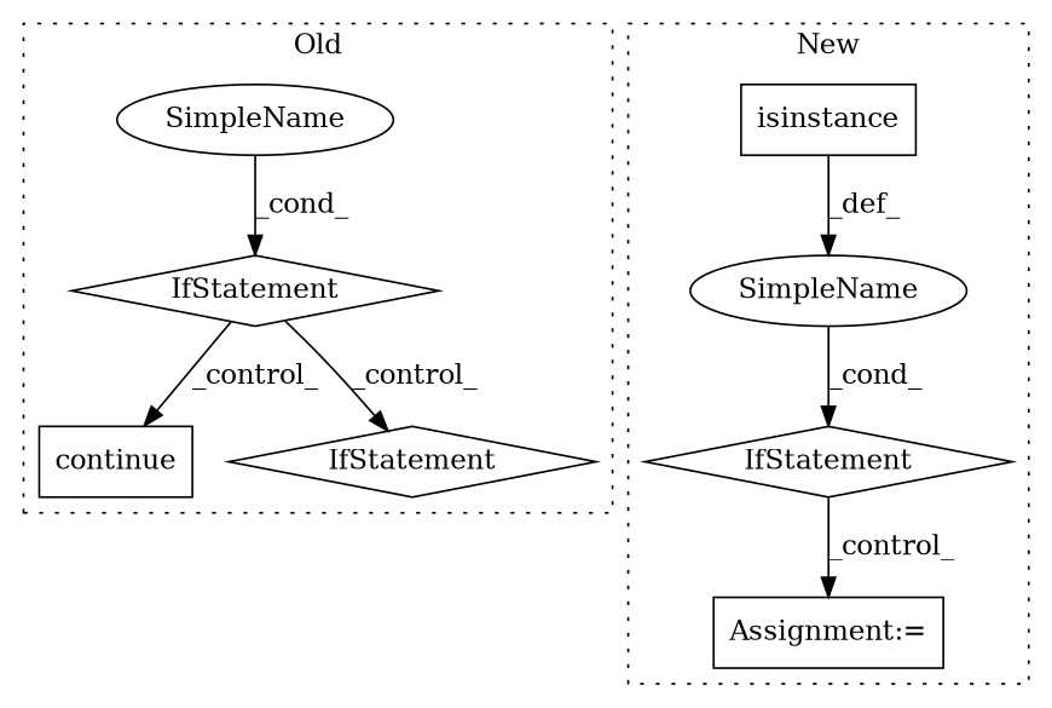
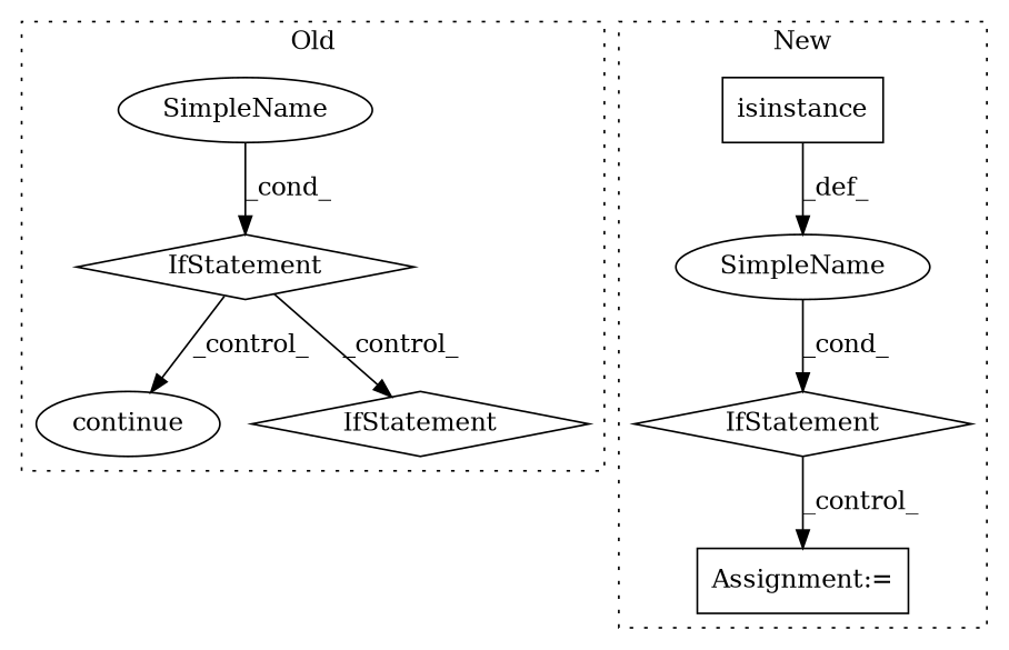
  digraph {
    node [a=25 l="4,2" shape=box]
-   n1 [a=18 l=9 label=continue s=1424]
+   n1 [a=18 l=9 label=continue s=1424 shape=ellipse]
    n2 [label=IfStatement s="1394,1412" shape=diamond]
    n3 [a=42 label=SimpleName shape=ellipse l=""]
    n4 [label=IfStatement s="1598,1616" shape=diamond]
    n5 [a=32 l="11,1" label=isinstance s="1184,1218"]
    n6 [label=IfStatement s="1180,1219" shape=diamond]
    n7 [a=7 l=1 label="Assignment:=" s=1714]
    n8 [a=42 label=SimpleName shape=ellipse l=""]
    subgraph cluster_1 {
      label=Old
      style=dotted
      n1
      n2
      n3
      n4
    }
    subgraph cluster_2 {
      label=New
      style=dotted
      n5
      n6
      n7
      n8
    }
    n2 -> n1 [label=_control_]
    n2 -> n4 [label=_control_]
    n3 -> n2 [label=_cond_]
    n5 -> n8 [label=_def_]
    n6 -> n7 [label=_control_]
    n8 -> n6 [label=_cond_]
  }
